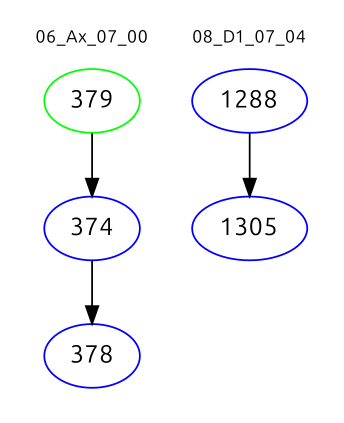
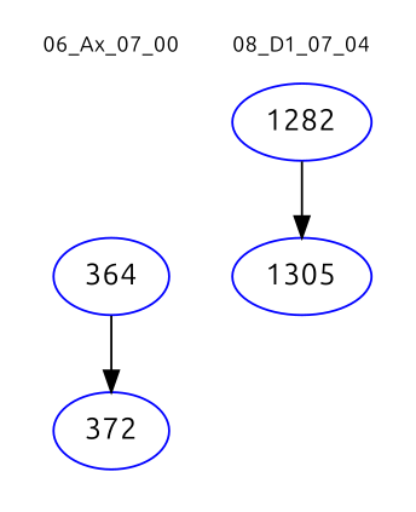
  digraph {
    fontname=Ubuntu
    node [color=blue fontname=Ubuntu]
    edge [color=black fontname=Ubuntu]
-   n1 [color=green label=379]
-   n2 [label=374]
-   n3 [label=378]
-   n4 [label=1288]
+   n2 [label=364]
+   n3 [label=372]
+   n4 [label=1282]
    n5 [label=1305]
    subgraph cluster_1 {
      color=white
      fontsize=10
      label="06_Ax_07_00"
-     n1
      n2
      n3
    }
    subgraph cluster_2 {
      color=white
      fontsize=10
      label="08_D1_07_04"
      n4
      n5
    }
-   n1 -> n2
    n2 -> n3
    n4 -> n5
  }
